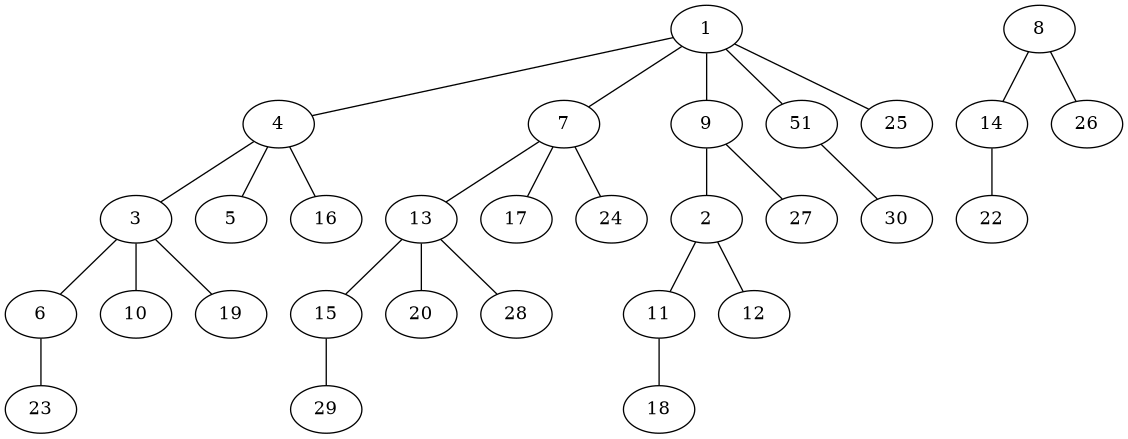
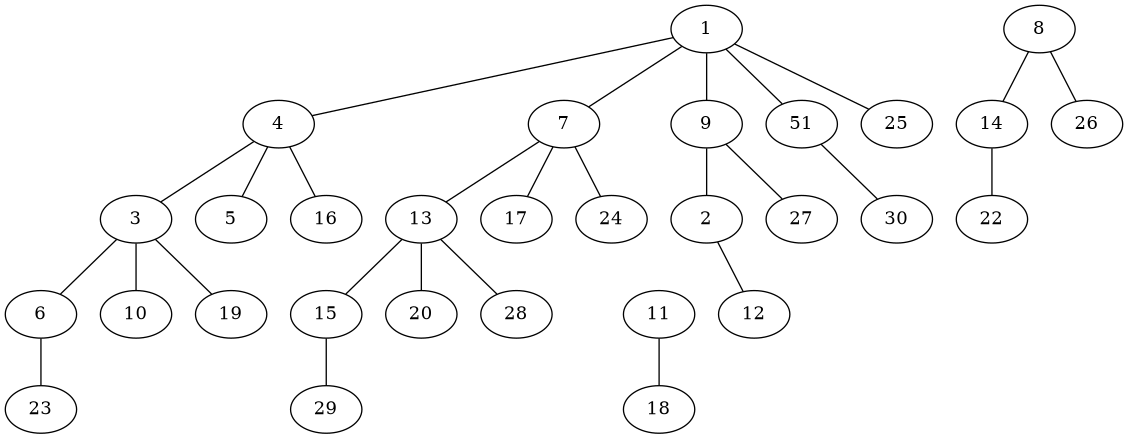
  graph {
    1
    4
    7
    9
    n5 [label=51]
    25
    3
    5
    16
    13
    17
    24
    8
    14
    26
    2
    27
    30
    6
    10
    19
    15
    20
    28
    22
    11
    12
    23
    29
    18
    1 -- 4
    1 -- 7
    1 -- 9
    1 -- n5
    1 -- 25
    4 -- 3
    4 -- 5
    4 -- 16
    7 -- 13
    7 -- 17
    7 -- 24
    9 -- 2
    9 -- 27
    n5 -- 30
    3 -- 6
    3 -- 10
    3 -- 19
    13 -- 15
    13 -- 20
    13 -- 28
    8 -- 14
    8 -- 26
    14 -- 22
-   2 -- 11
    2 -- 12
    6 -- 23
    15 -- 29
    11 -- 18
  }
